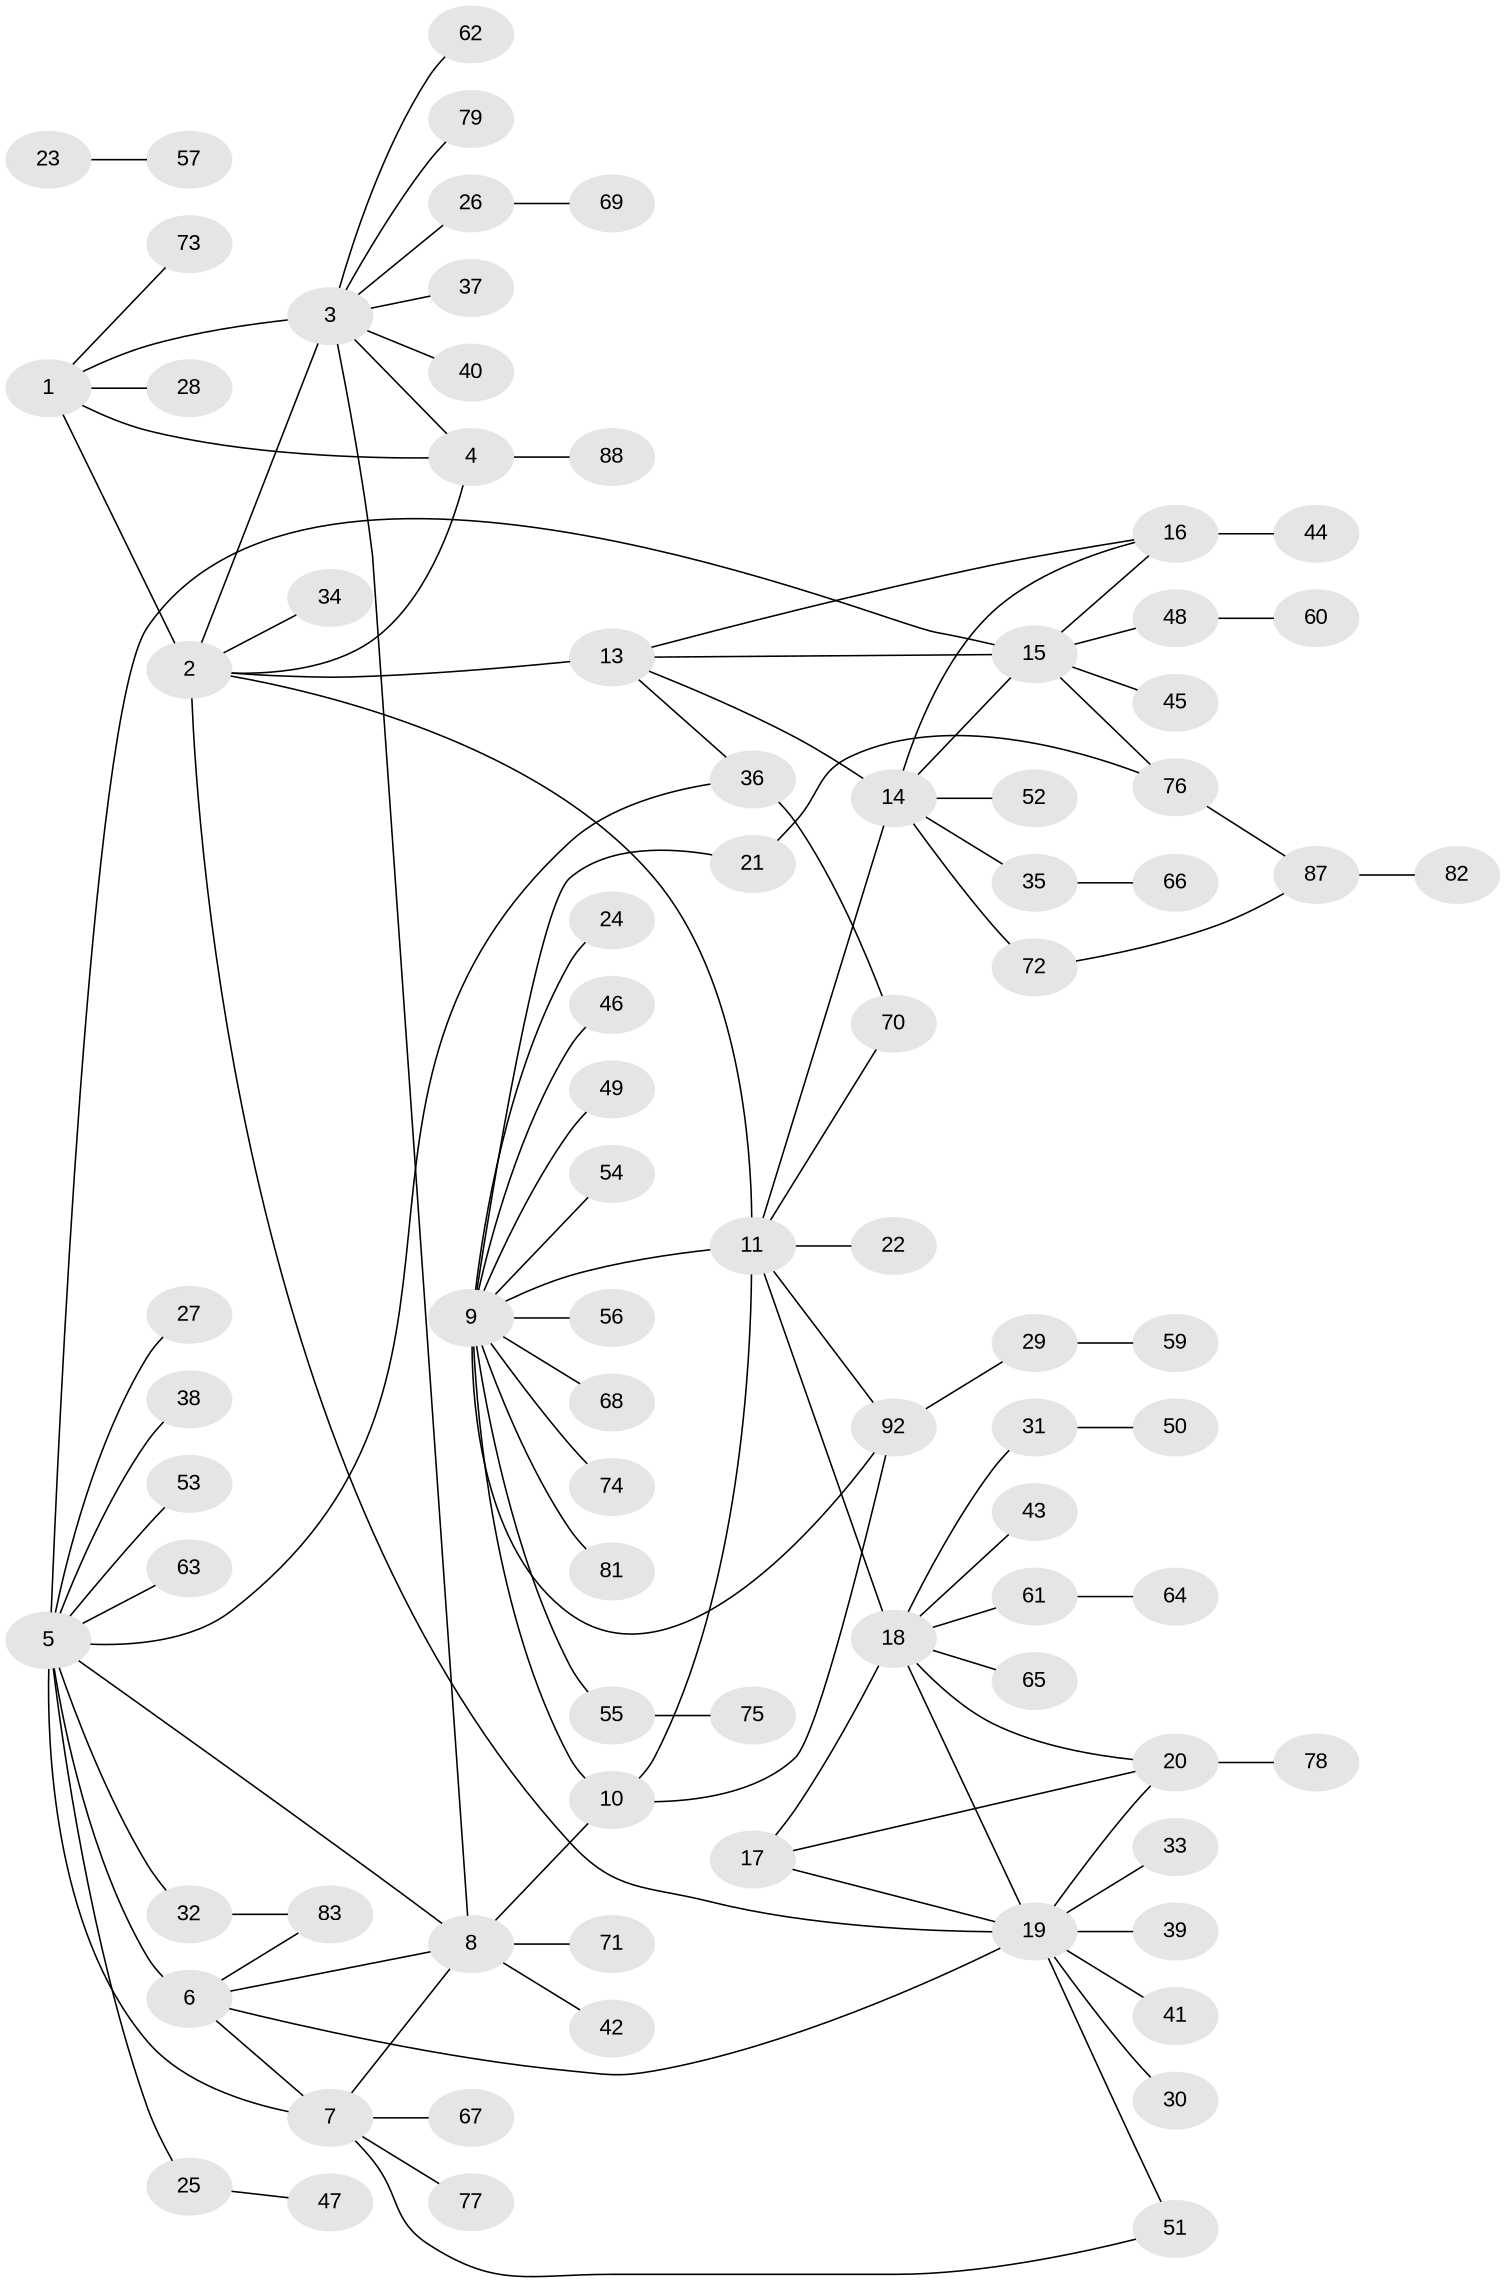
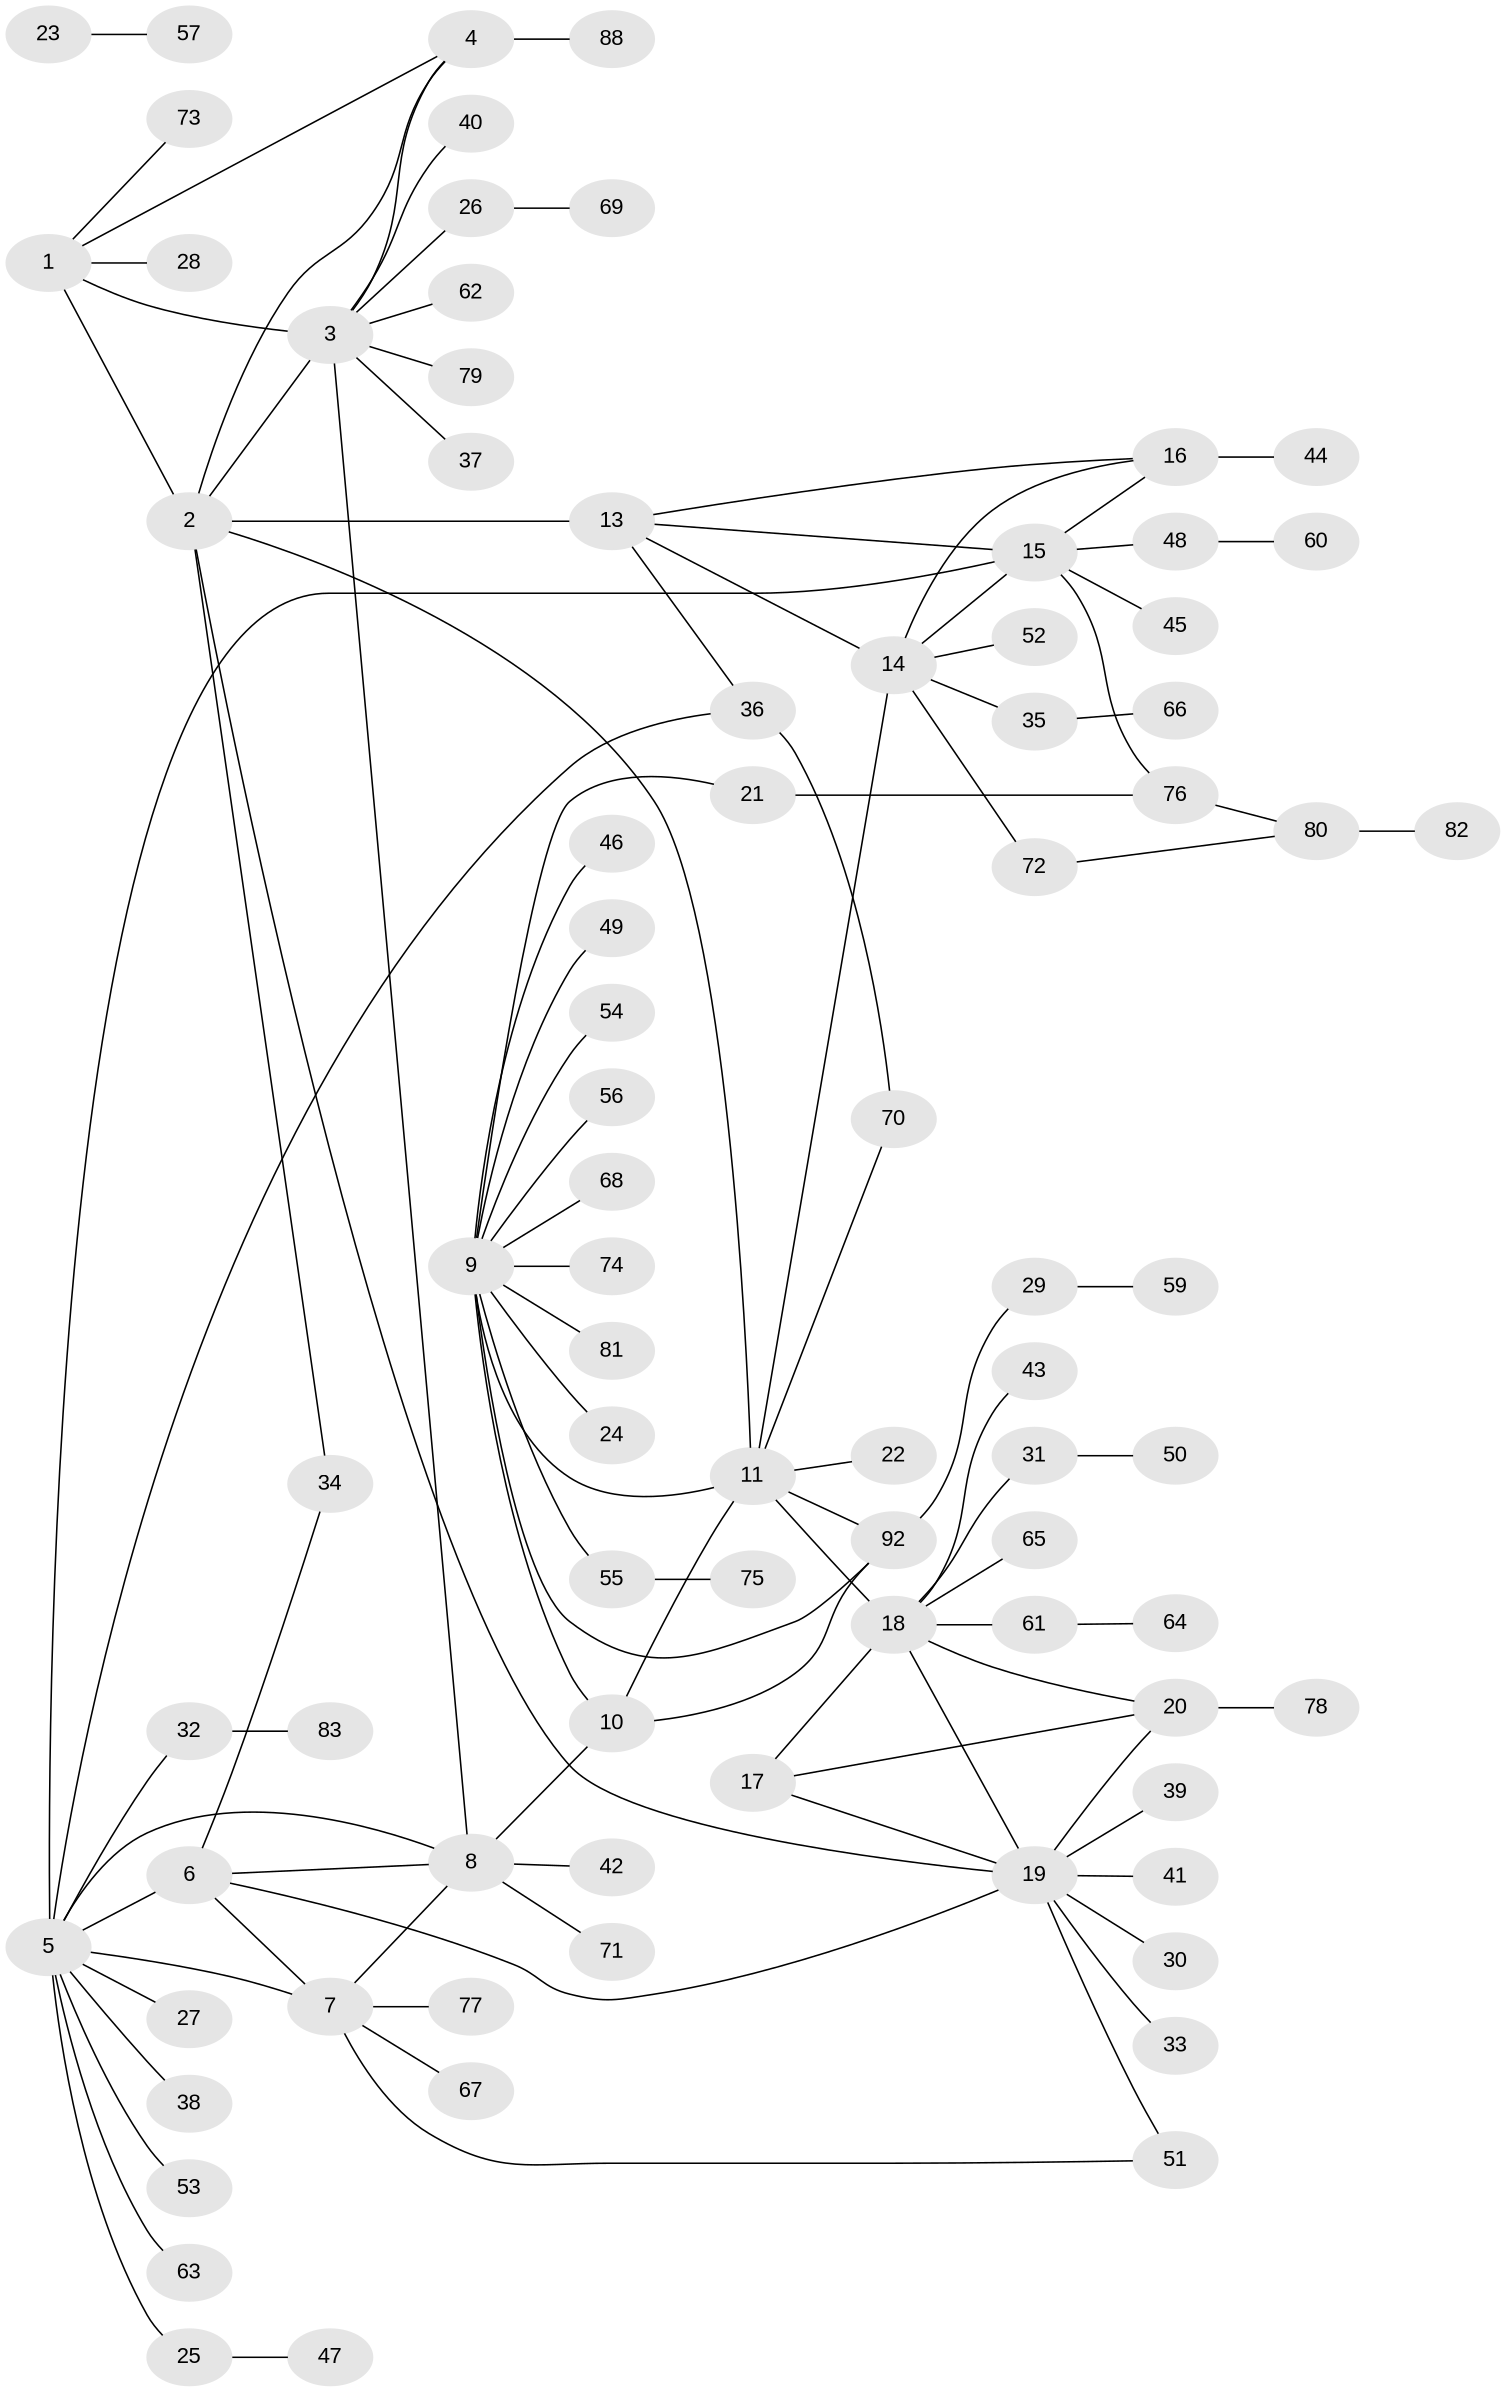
  graph {
    fontname="Liberation Sans"
    rankdir=LR
    node [color=gray90 fontname="Liberation Sans" style=filled]
    edge [fontname="Liberation Sans"]
    1
    2
    3
    4
    28
    73
    11
    13
    19
    34
    8
    26
    37
    40
    62
    79
    n17 [label=88]
    n18 [label=92]
    14
    18
    22
    70
    15
    36
    16
    51
    20
    30
    33
    39
    41
    10
    42
    71
    69
    5
    6
    7
    25
    27
    32
    38
    53
    63
    67
    77
    45
    48
    76
    47
    83
    9
    21
    24
    46
    49
    54
    55
    56
    68
    74
    81
    29
    75
    35
    52
    72
    31
    43
    61
    65
    59
    44
    66
-   80 [label=87]
+   80
    60
    17
    78
    23
    57
    50
    64
    82
    1 -- 2
    1 -- 3
    1 -- 4
    1 -- 28
    1 -- 73
    2 -- 3
    2 -- 4
    2 -- 11
    2 -- 13
    2 -- 19
    2 -- 34
    3 -- 4
    3 -- 8
    3 -- 26
    3 -- 37
    3 -- 40
    3 -- 62
    3 -- 79
    4 -- n17
    11 -- n18
    11 -- 14
    11 -- 18
    11 -- 22
    11 -- 70
    13 -- 14
    13 -- 15
    13 -- 36
    13 -- 16
    19 -- 51
    19 -- 20
    19 -- 30
    19 -- 33
    19 -- 39
    19 -- 41
    8 -- 10
    8 -- 42
    8 -- 71
    26 -- 69
    n18 -- 29
    14 -- 15
    14 -- 16
    14 -- 35
    14 -- 52
    14 -- 72
    18 -- 19
    18 -- 20
    18 -- 31
    18 -- 43
    18 -- 61
    18 -- 65
    15 -- 16
    15 -- 45
    15 -- 48
    15 -- 76
    36 -- 70
    16 -- 44
    20 -- 78
    10 -- 11
    10 -- n18
    5 -- 8
    5 -- 15
    5 -- 36
    5 -- 6
    5 -- 7
    5 -- 25
    5 -- 27
    5 -- 32
    5 -- 38
    5 -- 53
    5 -- 63
    6 -- 19
-   6 -- 83
+   6 -- 34
    6 -- 8
    6 -- 7
    7 -- 8
    7 -- 51
    7 -- 67
    7 -- 77
    25 -- 47
    32 -- 83
    48 -- 60
    76 -- 80
    9 -- 11
    9 -- n18
    9 -- 10
    9 -- 21
    9 -- 24
    9 -- 46
    9 -- 49
    9 -- 54
    9 -- 55
    9 -- 56
    9 -- 68
    9 -- 74
    9 -- 81
    21 -- 76
    55 -- 75
    29 -- 59
    35 -- 66
    72 -- 80
    31 -- 50
    61 -- 64
    80 -- 82
    17 -- 19
    17 -- 18
    17 -- 20
    23 -- 57
  }
